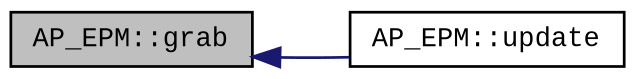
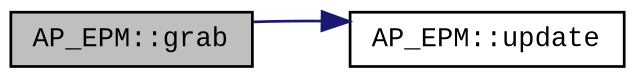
  digraph {
    rankdir=LR
    fontname="Liberation Mono"
    node [color=black fontname="Liberation Mono" fontsize=10 shape=record style=filled]
    n1 [fillcolor=grey75 fontcolor=black height=0.2 label="AP_EPM::grab" width=0.4]
    n2 [fillcolor=white height=0.2 label="AP_EPM::update" width=0.4]
-   n1 -> n2 [color=midnightblue dir=back fontname="Liberation Mono" fontsize=10 labelfontname=Helvetica labelfontsize=10 style=solid]
+   n2 -> n1 [color=midnightblue dir=back fontname="Liberation Mono" fontsize=10 labelfontname=Helvetica labelfontsize=10 style=solid]
  }
